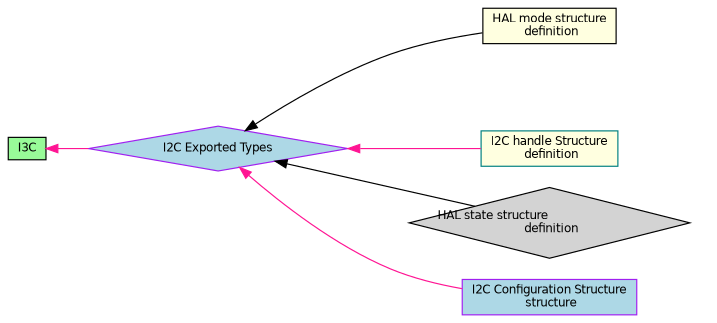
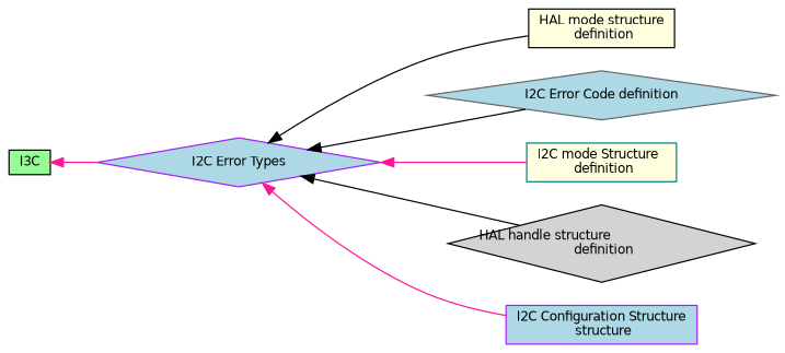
  digraph {
    rankdir=LR
    node [color=black fillcolor=lightblue fontname=Helvetica fontsize=10 shape=box style=filled]
    edge [color=deeppink dir=back fontname=Helvetica fontsize=10 labelfontname=Helvetica labelfontsize=10 shape=plaintext style=solid]
    n1 [fillcolor=lightyellow height=0.2 label="HAL mode structure\l definition" width=0.4]
    n2 [fillcolor=palegreen height=0.2 label=I3C width=0.4]
-   n3 [color=purple fontcolor=black height=0.2 label="I2C Exported Types" shape=diamond width=0.4]
-   n5 [color=teal fillcolor=lightyellow height=0.2 label="I2C handle Structure\l definition" width=0.4]
-   n6 [fillcolor=lightgrey height=0.2 label="HAL state structure\l definition" shape=diamond width=0.4]
+   n3 [color=purple fontcolor=black height=0.2 label="I2C Error Types" shape=diamond width=0.4]
+   n4 [color=gray40 height=0.2 label="I2C Error Code definition" shape=diamond width=0.4]
+   n5 [color=teal fillcolor=lightyellow height=0.2 label="I2C mode Structure\l definition" width=0.4]
+   n6 [fillcolor=lightgrey height=0.2 label="HAL handle structure\l definition" shape=diamond width=0.4]
    n7 [color=purple height=0.2 label="I2C Configuration Structure\l structure" width=0.4]
    n2 -> n3
    n3 -> n1 [color=black]
+   n3 -> n4 [color=black]
    n3 -> n5
    n3 -> n6 [color=black]
    n3 -> n7
  }
